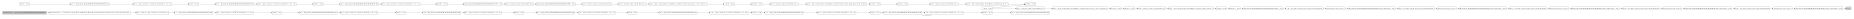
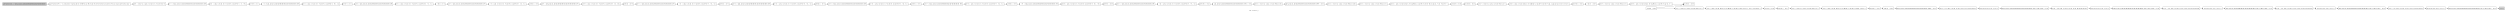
  digraph {
    fontname="Roboto Mono"
    label="void <clinit>()"
    rankdir=LR
    node [fontname="Roboto Mono" shape=box]
    edge [fontname="Roboto Mono"]
    n1 [fillcolor=gray label="getFileScd.$CL = \"$php_module_md3a5ae886db0455cbebb766386340284\"" style=filled]
    n2 [label="getFileScd.$FN = \"d:\\Alexandra Fig\\Documents\\T\u00e9cnico\\Mestrado\\Tese\\Tese\\Desenvolvimento\\Thesis\\input\\getFileScd.php\""]
    n3 [label="$r0 = newarray (jphp.runtime.env.TraceInfo)[11]"]
    n4 [label="$r1 = $php_module_md3a5ae886db0455cbebb766386340284.$FN"]
    n5 [label="$r2 = jphp.runtime.env.TraceInfo.valueOf($r1, 7L, 19L)"]
    n6 [label="$r0[0] = $r2"]
    n7 [label="$r3 = $php_module_md3a5ae886db0455cbebb766386340284.$FN"]
    n8 [label="$r4 = jphp.runtime.env.TraceInfo.valueOf($r3, 10L, 2L)"]
    n9 [label="$r0[1] = $r4"]
    n10 [label="$r5 = $php_module_md3a5ae886db0455cbebb766386340284.$FN"]
    n11 [label="$r6 = jphp.runtime.env.TraceInfo.valueOf($r5, 11L, 5L)"]
    n12 [label="$r0[2] = $r6"]
    n13 [label="$r7 = $php_module_md3a5ae886db0455cbebb766386340284.$FN"]
    n14 [label="$r8 = jphp.runtime.env.TraceInfo.valueOf($r7, 12L, 5L)"]
    n15 [label="$r0[3] = $r8"]
    n16 [label="$r9 = $php_module_md3a5ae886db0455cbebb766386340284.$FN"]
    n17 [label="$r10 = jphp.runtime.env.TraceInfo.valueOf($r9, 12L, 44L)"]
    n18 [label="$r0[4] = $r10"]
    n19 [label="$r11 = $php_module_md3a5ae886db0455cbebb766386340284.$FN"]
    n20 [label="$r12 = jphp.runtime.env.TraceInfo.valueOf($r11, 13L, 5L)"]
    n21 [label="$r0[5] = $r12"]
    n22 [label="$r13 = $php_module_md3a5ae886db0455cbebb766386340284.$FN"]
    n23 [label="$r14 = jphp.runtime.env.TraceInfo.valueOf($r13, 14L, 5L)"]
    n24 [label="$r0[6] = $r14"]
    n25 [label="$r15 = $php_module_md3a5ae886db0455cbebb766386340284.$FN"]
+   n26 [label="$r16 = jphp.runtime.env.TraceInfo.valueOf($r15, 15L, 5L)"]
    n27 [label="$r0[7] = $r16"]
    n28 [label="$r17 = $php_module_md3a5ae886db0455cbebb766386340284.$FN"]
    n29 [label="$r18 = jphp.runtime.env.TraceInfo.valueOf($r17, 16L, 5L)"]
    n30 [label="$r0[8] = $r18"]
    n31 [label="$r19 = $php_module_md3a5ae886db0455cbebb766386340284.$FN"]
    n32 [label="$r20 = jphp.runtime.env.TraceInfo.valueOf($r19, 16L, 19L)"]
    n33 [label="$r0[9] = $r20"]
    n34 [label="$r21 = $php_module_md3a5ae886db0455cbebb766386340284.$FN"]
    n35 [label="$r22 = jphp.runtime.env.TraceInfo.valueOf($r21, 17L, 5L)"]
    n36 [label="$r0[10] = $r22"]
    n37 [label="$php_module_md3a5ae886db0455cbebb766386340284.$TRC = $r0"]
    n38 [label="$r23 = newarray (jphp.runtime.Memory)[0]"]
    n39 [label="$php_module_md3a5ae886db0455cbebb766386340284.$MEM = $r23"]
    n40 [label="$r24 = newarray (jphp.runtime.Memory[])[5]"]
    n41 [label="$r25 = newarray (jphp.runtime.Memory)[1]"]
    n42 [label="$r26 = jphp.runtime.memory.StringMemory.valueOf(\"Content-Description: File Transfer\")"]
    n43 [label="$r25[0] = $r26"]
    n44 [label="$r24[0] = $r25"]
    n45 [label="$r27 = newarray (jphp.runtime.Memory)[1]"]
    n46 [label="$r28 = jphp.runtime.memory.StringMemory.valueOf(\"Content-Type: application/octet-stream\")"]
    n47 [label="$r27[0] = $r28"]
    n48 [label="$r24[1] = $r27"]
    n49 [label="$r29 = newarray (jphp.runtime.Memory)[1]"]
    n50 [label="$r30 = jphp.runtime.memory.StringMemory.valueOf(\"Expires: 0\")"]
    n51 [label="$r29[0] = $r30"]
    n52 [label="$r24[2] = $r29"]
    n53 [label="$r31 = newarray (jphp.runtime.Memory)[1]"]
    n54 [label="$r32 = jphp.runtime.memory.StringMemory.valueOf(\"Cache-Control: must-revalidate\")"]
    n55 [label="$r31[0] = $r32"]
    n56 [label="$r24[3] = $r31"]
    n57 [label="$r33 = newarray (jphp.runtime.Memory)[1]"]
    n58 [label="$r34 = jphp.runtime.memory.StringMemory.valueOf(\"Pragma: public\")"]
    n59 [label="$r33[0] = $r34"]
    n60 [label="$r24[4] = $r33"]
    n61 [label="$php_module_md3a5ae886db0455cbebb766386340284.$AMEM = $r24"]
    n62 [label="$r35 = new jphp.runtime.invoke.cache.FunctionCallCache"]
    n63 [label="specialinvoke $r35.<init>()"]
    n64 [label="$php_module_md3a5ae886db0455cbebb766386340284.$CALL_FUNC_CACHE = $r35"]
    n65 [label="$r36 = new jphp.runtime.invoke.cache.MethodCallCache"]
    n66 [label="specialinvoke $r36.<init>()"]
    n67 [label="$php_module_md3a5ae886db0455cbebb766386340284.$CALL_METH_CACHE = $r36"]
    n68 [label="$r37 = new jphp.runtime.invoke.cache.ConstantCallCache"]
    n69 [label="specialinvoke $r37.<init>()"]
    n70 [label="$php_module_md3a5ae886db0455cbebb766386340284.$CALL_CONST_CACHE = $r37"]
    n71 [label="$r38 = new jphp.runtime.invoke.cache.PropertyCallCache"]
    n72 [label="specialinvoke $r38.<init>()"]
    n73 [label="$php_module_md3a5ae886db0455cbebb766386340284.$CALL_PROP_CACHE = $r38"]
    n74 [label="$r39 = new jphp.runtime.invoke.cache.ClassCallCache"]
    n75 [label="specialinvoke $r39.<init>()"]
    n76 [label="$php_module_md3a5ae886db0455cbebb766386340284.$CALL_CLASS_CACHE = $r39"]
    n77 [fillcolor=lightgray label=return style=filled]
    n1 -> n2
    n2 -> n3
    n3 -> n4
    n4 -> n5
    n5 -> n6
    n6 -> n7
    n7 -> n8
    n8 -> n9
    n9 -> n10
    n10 -> n11
    n11 -> n12
    n12 -> n13
    n13 -> n14
    n14 -> n15
    n15 -> n16
    n16 -> n17
    n17 -> n18
    n18 -> n19
    n19 -> n20
    n20 -> n21
    n21 -> n22
    n22 -> n23
    n23 -> n24
    n24 -> n25
+   n25 -> n26
+   n26 -> n27
    n27 -> n28
    n28 -> n29
    n29 -> n30
    n30 -> n31
    n31 -> n32
    n32 -> n33
    n33 -> n34
    n34 -> n35
    n35 -> n36
    n36 -> n37
    n37 -> n38
    n38 -> n39
    n39 -> n40
    n40 -> n41
    n41 -> n42
    n42 -> n43
    n43 -> n44
    n44 -> n45
    n45 -> n46
    n46 -> n47
    n47 -> n48
    n48 -> n49
    n49 -> n50
    n50 -> n51
    n52 -> n51
    n52 -> n53
    n53 -> n54
    n54 -> n55
    n55 -> n56
    n56 -> n57
    n57 -> n58
    n58 -> n59
    n59 -> n60
    n60 -> n61
    n61 -> n62
    n62 -> n63
    n63 -> n64
    n64 -> n65
    n65 -> n66
    n66 -> n67
    n67 -> n68
    n68 -> n69
    n69 -> n70
    n70 -> n71
    n71 -> n72
    n72 -> n73
    n73 -> n74
    n74 -> n75
    n75 -> n76
    n76 -> n77
  }
